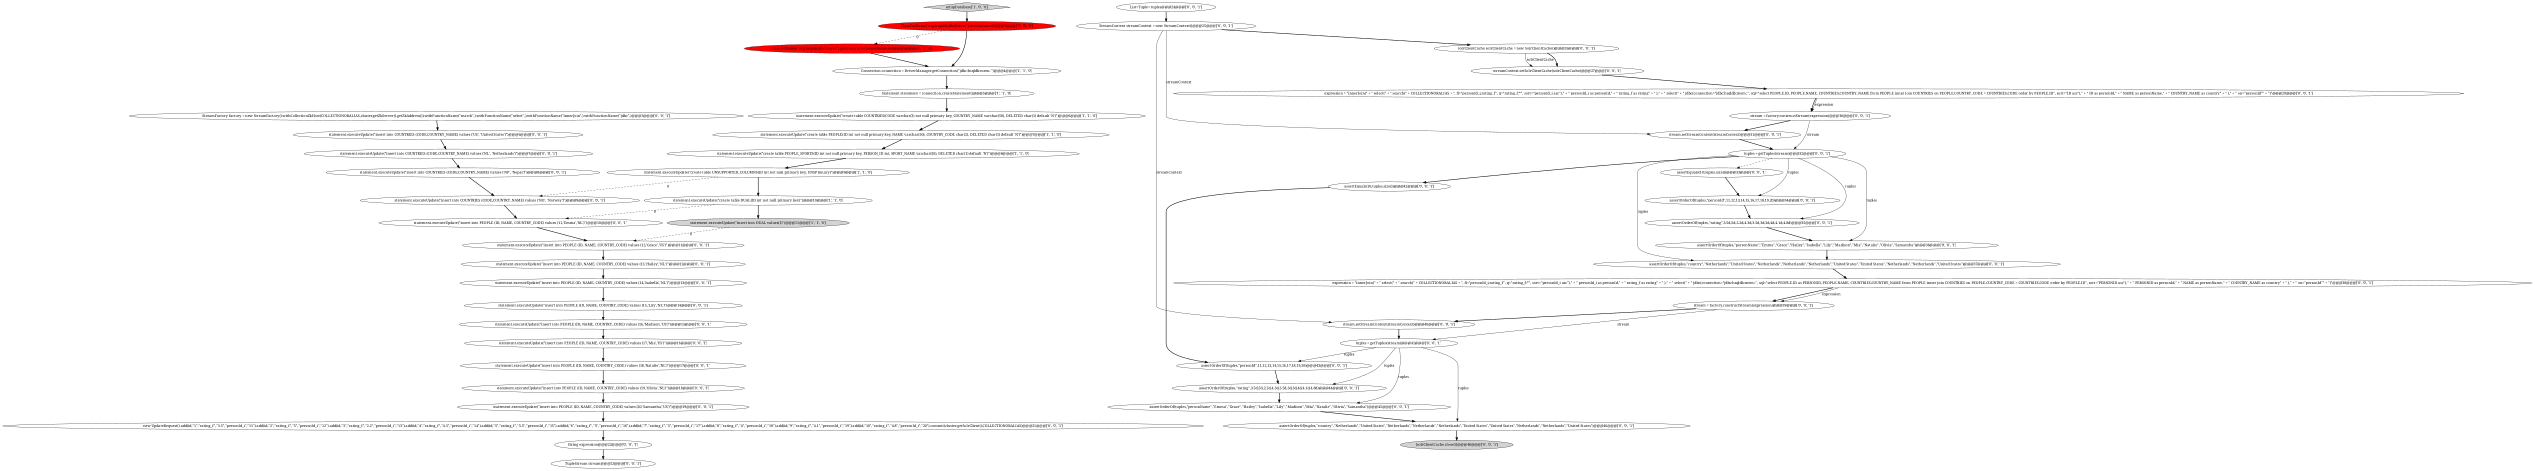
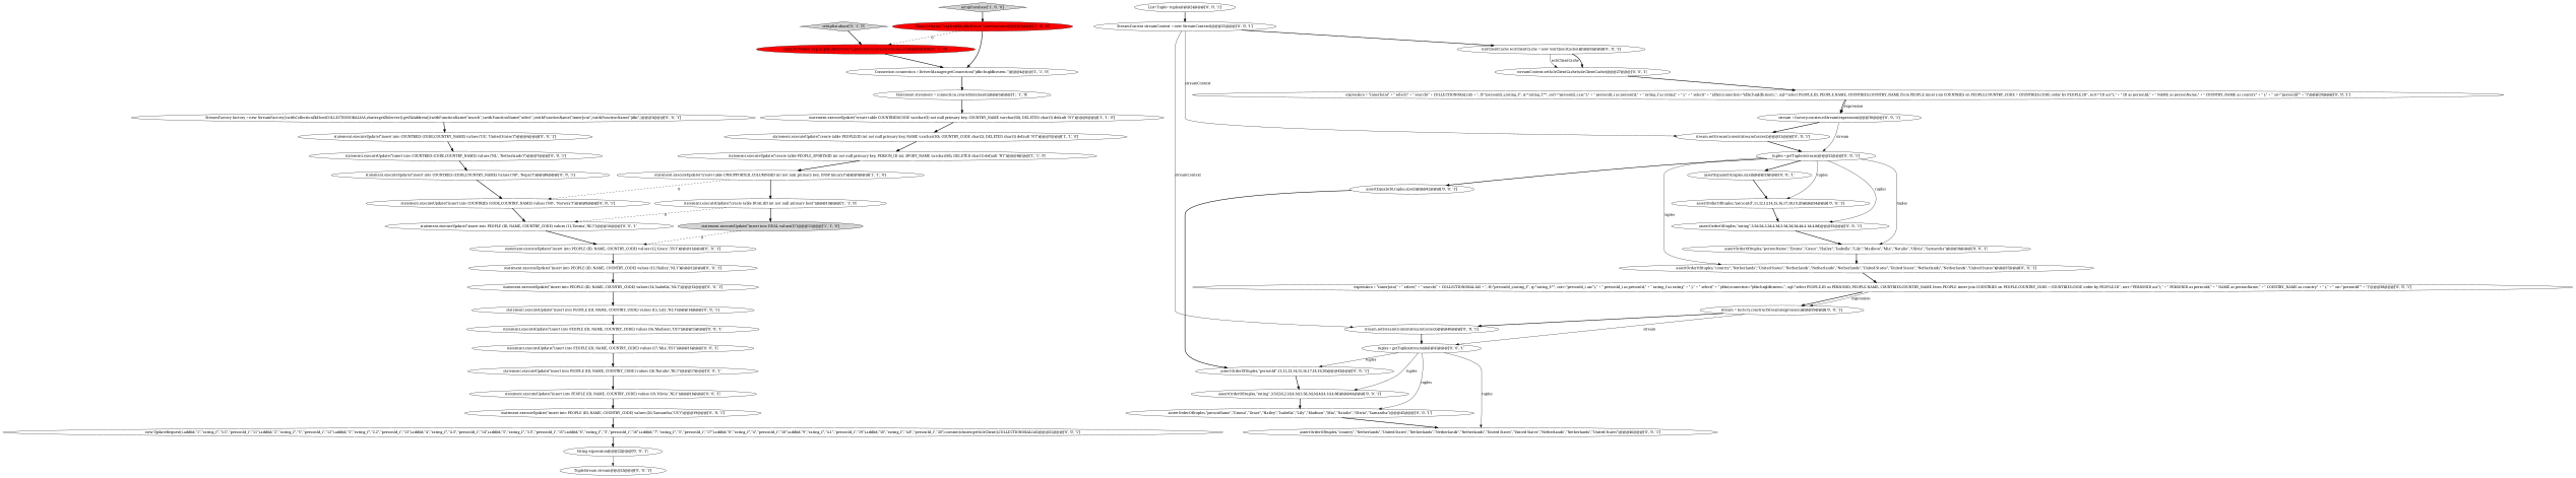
  digraph {
    fontname="Noto Serif"
    node [fillcolor=white fontname="Noto Serif" shape=ellipse style=filled]
    edge [fontname="Noto Serif" style=bold]
    n1 [label="statement.executeUpdate(\"insert into PEOPLE (ID, NAME, COUNTRY_CODE) values (18,'Natalie','NL')\")@@@17@@@['0', '0', '1']"]
    n2 [label="statement.executeUpdate(\"insert into PEOPLE (ID, NAME, COUNTRY_CODE) values (19,'Olivia','NL')\")@@@18@@@['0', '0', '1']"]
    n3 [label="statement.executeUpdate(\"insert into PEOPLE (ID, NAME, COUNTRY_CODE) values (20,'Samantha','US')\")@@@19@@@['0', '0', '1']"]
    n4 [label="String expression@@@22@@@['0', '0', '1']"]
    n5 [label="TupleStream stream@@@23@@@['0', '0', '1']"]
    n6 [label="assertOrderOf(tuples,\"personId\",11,12,13,14,15,16,17,18,19,20)@@@43@@@['0', '0', '1']"]
    n7 [label="assertOrderOf(tuples,\"rating\",3.5d,5d,2.2d,4.3d,3.5d,3d,3d,4d,4.1d,4.8d)@@@44@@@['0', '0', '1']"]
    n8 [label="assertOrderOf(tuples,\"personName\",\"Emma\",\"Grace\",\"Hailey\",\"Isabella\",\"Lily\",\"Madison\",\"Mia\",\"Natalie\",\"Olivia\",\"Samantha\")@@@45@@@['0', '0', '1']"]
+   n9 [fillcolor=lightgray label="setupDatabase['0', '1', '0']" shape=diamond]
    n10 [fillcolor=red label="Class.forName(\"org.hsqldb.jdbcDriver\").getConstructor().newInstance()@@@3@@@['0', '1', '0']"]
    n11 [label="Connection connection = DriverManager.getConnection(\"jdbc:hsqldb:mem:.\")@@@4@@@['1', '1', '0']"]
    n12 [label="statement.executeUpdate(\"insert into COUNTRIES (CODE,COUNTRY_NAME) values ('NL', 'Netherlands')\")@@@7@@@['0', '0', '1']"]
    n13 [label="statement.executeUpdate(\"insert into COUNTRIES (CODE,COUNTRY_NAME) values ('NP', 'Nepal')\")@@@8@@@['0', '0', '1']"]
    n14 [label="statement.executeUpdate(\"insert into COUNTRIES (CODE,COUNTRY_NAME) values ('NO', 'Norway')\")@@@9@@@['0', '0', '1']"]
    n15 [label="stream = factory.constructStream(expression)@@@30@@@['0', '0', '1']"]
    n16 [label="tuples = getTuples(stream)@@@32@@@['0', '0', '1']"]
    n17 [label="stream.setStreamContext(streamContext)@@@31@@@['0', '0', '1']"]
    n18 [label="assertEquals(10,tuples.size())@@@33@@@['0', '0', '1']"]
    n19 [label="assertOrderOf(tuples,\"personId\",11,12,13,14,15,16,17,18,19,20)@@@34@@@['0', '0', '1']"]
    n20 [label="assertOrderOf(tuples,\"rating\",3.5d,5d,2.2d,4.3d,3.5d,3d,3d,4d,4.1d,4.8d)@@@35@@@['0', '0', '1']"]
    n21 [label="assertOrderOf(tuples,\"personName\",\"Emma\",\"Grace\",\"Hailey\",\"Isabella\",\"Lily\",\"Madison\",\"Mia\",\"Natalie\",\"Olivia\",\"Samantha\")@@@36@@@['0', '0', '1']"]
    n22 [label="assertOrderOf(tuples,\"country\",\"Netherlands\",\"United States\",\"Netherlands\",\"Netherlands\",\"Netherlands\",\"United States\",\"United States\",\"Netherlands\",\"Netherlands\",\"United States\")@@@37@@@['0', '0', '1']"]
    n23 [label="assertEquals(10,tuples.size())@@@42@@@['0', '0', '1']"]
    n24 [label="statement.executeUpdate(\"insert into PEOPLE (ID, NAME, COUNTRY_CODE) values (12,'Grace','US')\")@@@11@@@['0', '0', '1']"]
    n25 [label="statement.executeUpdate(\"insert into PEOPLE (ID, NAME, COUNTRY_CODE) values (13,'Hailey','NL')\")@@@12@@@['0', '0', '1']"]
    n26 [label="statement.executeUpdate(\"insert into PEOPLE (ID, NAME, COUNTRY_CODE) values (14,'Isabella','NL')\")@@@13@@@['0', '0', '1']"]
    n27 [label="assertOrderOf(tuples,\"country\",\"Netherlands\",\"United States\",\"Netherlands\",\"Netherlands\",\"Netherlands\",\"United States\",\"United States\",\"Netherlands\",\"Netherlands\",\"United States\")@@@46@@@['0', '0', '1']"]
-   n28 [fillcolor=lightgray label="{solrClientCache.close()}@@@48@@@['0', '0', '1']"]
    n29 [label="expression = \"innerJoin(\" + \" select(\" + \" search(\" + COLLECTIONORALIAS + \", fl=\"personId_i,rating_f\", q=\"rating_f:*\", sort=\"personId_i asc\"),\" + \" personId_i as personId,\" + \" rating_f as rating\" + \" ),\" + \" select(\" + \" jdbc(connection=\"jdbc:hsqldb:mem:.\", sql=\"select PEOPLE.ID as PERSONID, PEOPLE.NAME, COUNTRIES.COUNTRY_NAME from PEOPLE inner join COUNTRIES on PEOPLE.COUNTRY_CODE = COUNTRIES.CODE order by PEOPLE.ID\", sort=\"PERSONID asc\"),\" + \" PERSONID as personId,\" + \" NAME as personName,\" + \" COUNTRY_NAME as country\" + \" ),\" + \" on=\"personId\"\" + \")\"@@@38@@@['0', '0', '1']"]
    n30 [label="statement.executeUpdate(\"insert into PEOPLE (ID, NAME, COUNTRY_CODE) values (11,'Emma','NL')\")@@@10@@@['0', '0', '1']"]
    n31 [label="List<Tuple> tuples@@@24@@@['0', '0', '1']"]
    n32 [label="StreamContext streamContext = new StreamContext()@@@25@@@['0', '0', '1']"]
    n33 [label="expression = \"innerJoin(\" + \" select(\" + \" search(\" + COLLECTIONORALIAS + \", fl=\"personId_i,rating_f\", q=\"rating_f:*\", sort=\"personId_i asc\"),\" + \" personId_i as personId,\" + \" rating_f as rating\" + \" ),\" + \" select(\" + \" jdbc(connection=\"jdbc:hsqldb:mem:.\", sql=\"select PEOPLE.ID, PEOPLE.NAME, COUNTRIES.COUNTRY_NAME from PEOPLE inner join COUNTRIES on PEOPLE.COUNTRY_CODE = COUNTRIES.CODE order by PEOPLE.ID\", sort=\"ID asc\"),\" + \" ID as personId,\" + \" NAME as personName,\" + \" COUNTRY_NAME as country\" + \" ),\" + \" on=\"personId\"\" + \")\"@@@29@@@['0', '0', '1']"]
    n34 [label="new UpdateRequest().add(id,\"1\",\"rating_f\",\"3.5\",\"personId_i\",\"11\").add(id,\"2\",\"rating_f\",\"5\",\"personId_i\",\"12\").add(id,\"3\",\"rating_f\",\"2.2\",\"personId_i\",\"13\").add(id,\"4\",\"rating_f\",\"4.3\",\"personId_i\",\"14\").add(id,\"5\",\"rating_f\",\"3.5\",\"personId_i\",\"15\").add(id,\"6\",\"rating_f\",\"3\",\"personId_i\",\"16\").add(id,\"7\",\"rating_f\",\"3\",\"personId_i\",\"17\").add(id,\"8\",\"rating_f\",\"4\",\"personId_i\",\"18\").add(id,\"9\",\"rating_f\",\"4.1\",\"personId_i\",\"19\").add(id,\"10\",\"rating_f\",\"4.8\",\"personId_i\",\"20\").commit(cluster.getSolrClient(),COLLECTIONORALIAS)@@@21@@@['0', '0', '1']"]
    n35 [fillcolor=lightgray label="statement.executeUpdate(\"insert into DUAL values(1)\")@@@11@@@['1', '1', '0']"]
    n36 [label="StreamFactory factory = new StreamFactory().withCollectionZkHost(COLLECTIONORALIAS,cluster.getZkServer().getZkAddress()).withFunctionName(\"search\",).withFunctionName(\"select\",).withFunctionName(\"innerJoin\",).withFunctionName(\"jdbc\",)@@@3@@@['0', '0', '1']"]
    n37 [label="statement.executeUpdate(\"insert into COUNTRIES (CODE,COUNTRY_NAME) values ('US', 'United States')\")@@@6@@@['0', '0', '1']"]
    n38 [label="streamContext.setSolrClientCache(solrClientCache)@@@27@@@['0', '0', '1']"]
    n39 [label="statement.executeUpdate(\"create table DUAL(ID int not null primary key)\")@@@10@@@['1', '1', '0']"]
    n40 [label="stream.setStreamContext(streamContext)@@@40@@@['0', '0', '1']"]
    n41 [label="tuples = getTuples(stream)@@@41@@@['0', '0', '1']"]
    n42 [label="stream = factory.constructStream(expression)@@@39@@@['0', '0', '1']"]
    n43 [label="Statement statement = connection.createStatement()@@@5@@@['1', '1', '0']"]
    n44 [label="statement.executeUpdate(\"create table COUNTRIES(CODE varchar(3) not null primary key, COUNTRY_NAME varchar(50), DELETED char(1) default 'N')\")@@@6@@@['1', '1', '0']"]
    n45 [label="statement.executeUpdate(\"create table PEOPLE(ID int not null primary key, NAME varchar(50), COUNTRY_CODE char(2), DELETED char(1) default 'N')\")@@@7@@@['1', '1', '0']"]
    n46 [label="statement.executeUpdate(\"create table PEOPLE_SPORTS(ID int not null primary key, PERSON_ID int, SPORT_NAME varchar(50), DELETED char(1) default 'N')\")@@@8@@@['1', '1', '0']"]
    n47 [label="statement.executeUpdate(\"create table UNSUPPORTED_COLUMNS(ID int not null primary key, UNSP binary)\")@@@9@@@['1', '1', '0']"]
    n48 [label="SolrClientCache solrClientCache = new SolrClientCache()@@@26@@@['0', '0', '1']"]
    n49 [label="statement.executeUpdate(\"insert into PEOPLE (ID, NAME, COUNTRY_CODE) values (17,'Mia','US')\")@@@16@@@['0', '0', '1']"]
    n50 [label="statement.executeUpdate(\"insert into PEOPLE (ID, NAME, COUNTRY_CODE) values (15,'Lily','NL')\")@@@14@@@['0', '0', '1']"]
    n51 [label="statement.executeUpdate(\"insert into PEOPLE (ID, NAME, COUNTRY_CODE) values (16,'Madison','US')\")@@@15@@@['0', '0', '1']"]
    n52 [fillcolor=red label="Class.forName(\"org.hsqldb.jdbcDriver\").newInstance()@@@3@@@['1', '0', '0']"]
    n53 [fillcolor=lightgray label="setupDatabase['1', '0', '0']" shape=diamond]
    n1 -> n2
    n2 -> n3
    n3 -> n34
-   n4 -> n5
+   n4 -> n5 [style=solid]
    n6 -> n7
    n7 -> n8
    n8 -> n27
+   n9 -> n10
    n10 -> n11
    n11 -> n43
    n12 -> n13
    n13 -> n14
    n14 -> n30
    n15 -> n16 [label=stream style=solid]
    n15 -> n17
-   n16 -> n18 [style=dashed]
+   n16 -> n18
    n16 -> n19 [label=tuples style=solid]
    n16 -> n20 [label=tuples style=solid]
    n16 -> n21 [label=tuples style=solid]
    n16 -> n22 [label=tuples style=solid]
    n16 -> n23
    n17 -> n16
    n18 -> n19
    n19 -> n20
    n20 -> n21
    n21 -> n22
    n22 -> n29
    n23 -> n6
    n24 -> n25
    n25 -> n26
    n26 -> n50
-   n27 -> n28
    n29 -> n42
    n29 -> n42 [label=expression style=solid]
    n30 -> n24
    n31 -> n32
    n32 -> n17 [label=streamContext style=solid]
    n32 -> n40 [label=streamContext style=solid]
    n32 -> n48
    n33 -> n15
    n33 -> n15 [label=expression style=solid]
    n34 -> n4
    n35 -> n24 [label=0 style=dashed]
    n36 -> n37
    n37 -> n12
    n38 -> n33
    n39 -> n30 [label=0 style=dashed]
    n39 -> n35
    n40 -> n41
    n41 -> n6 [label=tuples style=solid]
    n41 -> n7 [label=tuples style=solid]
    n41 -> n8 [label=tuples style=solid]
    n41 -> n27 [label=tuples style=solid]
    n42 -> n40
    n42 -> n41 [label=stream style=solid]
    n43 -> n44
    n44 -> n45
    n45 -> n46
    n46 -> n47
    n47 -> n14 [label=0 style=dashed]
    n47 -> n39
    n48 -> n38 [label=solrClientCache style=solid]
    n48 -> n38
    n49 -> n1
    n50 -> n51
    n51 -> n49
    n52 -> n10 [label=0 style=dashed]
    n52 -> n11
    n53 -> n52
  }
